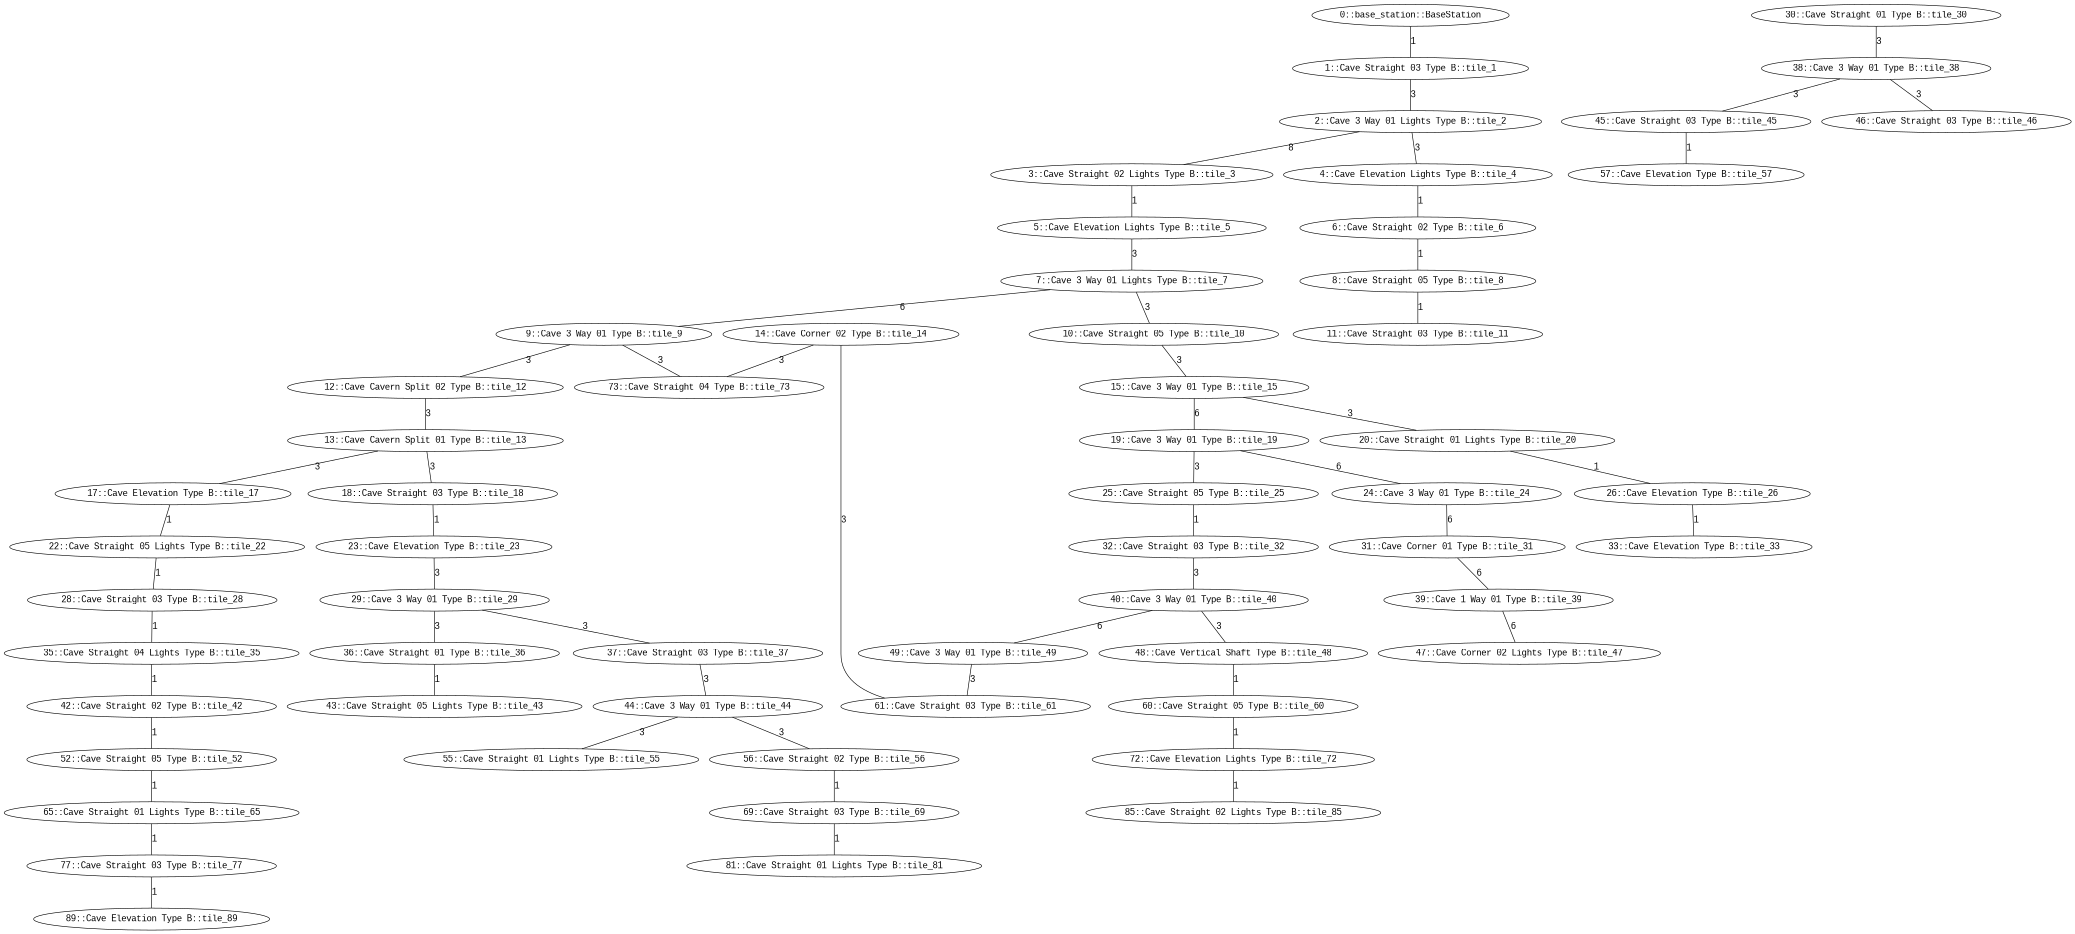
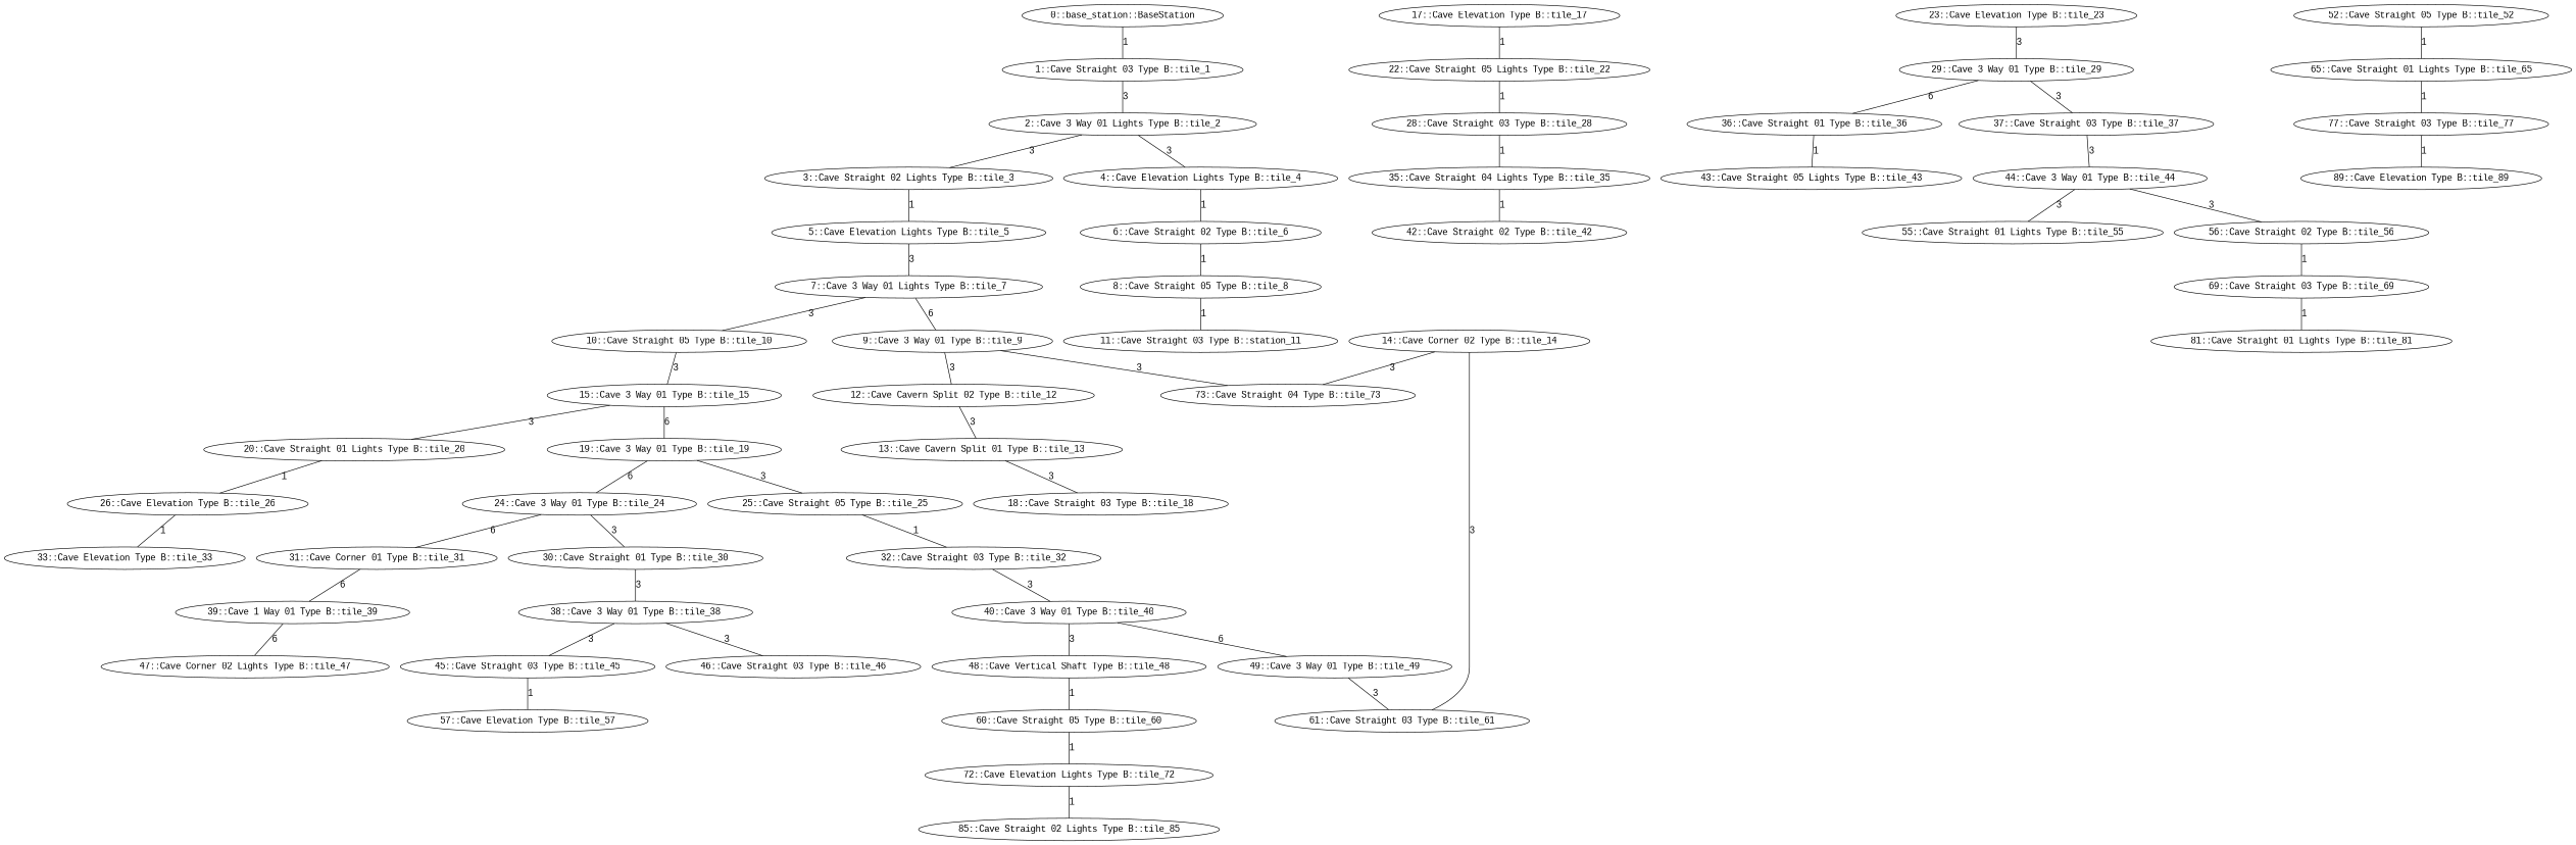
  graph {
    fontname="Liberation Mono"
    node [fontname="Liberation Mono"]
    edge [fontname="Liberation Mono"]
    n1 [label="0::base_station::BaseStation"]
    n2 [label="1::Cave Straight 03 Type B::tile_1"]
    n3 [label="2::Cave 3 Way 01 Lights Type B::tile_2"]
    n4 [label="3::Cave Straight 02 Lights Type B::tile_3"]
    n5 [label="4::Cave Elevation Lights Type B::tile_4"]
    n6 [label="5::Cave Elevation Lights Type B::tile_5"]
    n7 [label="6::Cave Straight 02 Type B::tile_6"]
    n8 [label="7::Cave 3 Way 01 Lights Type B::tile_7"]
    n9 [label="8::Cave Straight 05 Type B::tile_8"]
    n10 [label="9::Cave 3 Way 01 Type B::tile_9"]
    n11 [label="10::Cave Straight 05 Type B::tile_10"]
-   n12 [label="11::Cave Straight 03 Type B::tile_11"]
+   n12 [label="11::Cave Straight 03 Type B::station_11"]
    n13 [label="12::Cave Cavern Split 02 Type B::tile_12"]
    n14 [label="73::Cave Straight 04 Type B::tile_73"]
    n15 [label="15::Cave 3 Way 01 Type B::tile_15"]
    n16 [label="13::Cave Cavern Split 01 Type B::tile_13"]
    n17 [label="19::Cave 3 Way 01 Type B::tile_19"]
    n18 [label="20::Cave Straight 01 Lights Type B::tile_20"]
    n19 [label="17::Cave Elevation Type B::tile_17"]
    n20 [label="18::Cave Straight 03 Type B::tile_18"]
    n21 [label="22::Cave Straight 05 Lights Type B::tile_22"]
    n22 [label="23::Cave Elevation Type B::tile_23"]
    n23 [label="14::Cave Corner 02 Type B::tile_14"]
    n24 [label="61::Cave Straight 03 Type B::tile_61"]
    n25 [label="24::Cave 3 Way 01 Type B::tile_24"]
    n26 [label="25::Cave Straight 05 Type B::tile_25"]
    n27 [label="26::Cave Elevation Type B::tile_26"]
    n28 [label="28::Cave Straight 03 Type B::tile_28"]
    n29 [label="29::Cave 3 Way 01 Type B::tile_29"]
    n30 [label="30::Cave Straight 01 Type B::tile_30"]
    n31 [label="31::Cave Corner 01 Type B::tile_31"]
    n32 [label="32::Cave Straight 03 Type B::tile_32"]
    n33 [label="33::Cave Elevation Type B::tile_33"]
    n34 [label="35::Cave Straight 04 Lights Type B::tile_35"]
    n35 [label="36::Cave Straight 01 Type B::tile_36"]
    n36 [label="37::Cave Straight 03 Type B::tile_37"]
    n37 [label="38::Cave 3 Way 01 Type B::tile_38"]
    n38 [label="39::Cave 1 Way 01 Type B::tile_39"]
    n39 [label="40::Cave 3 Way 01 Type B::tile_40"]
    n40 [label="42::Cave Straight 02 Type B::tile_42"]
    n41 [label="43::Cave Straight 05 Lights Type B::tile_43"]
    n42 [label="44::Cave 3 Way 01 Type B::tile_44"]
    n43 [label="45::Cave Straight 03 Type B::tile_45"]
    n44 [label="46::Cave Straight 03 Type B::tile_46"]
    n45 [label="47::Cave Corner 02 Lights Type B::tile_47"]
    n46 [label="48::Cave Vertical Shaft Type B::tile_48"]
    n47 [label="49::Cave 3 Way 01 Type B::tile_49"]
    n48 [label="52::Cave Straight 05 Type B::tile_52"]
    n49 [label="55::Cave Straight 01 Lights Type B::tile_55"]
    n50 [label="56::Cave Straight 02 Type B::tile_56"]
    n51 [label="57::Cave Elevation Type B::tile_57"]
    n52 [label="60::Cave Straight 05 Type B::tile_60"]
    n53 [label="65::Cave Straight 01 Lights Type B::tile_65"]
    n54 [label="69::Cave Straight 03 Type B::tile_69"]
    n55 [label="72::Cave Elevation Lights Type B::tile_72"]
    n56 [label="77::Cave Straight 03 Type B::tile_77"]
    n57 [label="81::Cave Straight 01 Lights Type B::tile_81"]
    n58 [label="85::Cave Straight 02 Lights Type B::tile_85"]
    n59 [label="89::Cave Elevation Type B::tile_89"]
    n1 -- n2 [label=1]
    n2 -- n3 [label=3]
-   n3 -- n4 [label=8]
+   n3 -- n4 [label=3]
    n3 -- n5 [label=3]
    n4 -- n6 [label=1]
    n5 -- n7 [label=1]
    n6 -- n8 [label=3]
    n7 -- n9 [label=1]
    n8 -- n10 [label=6]
    n8 -- n11 [label=3]
    n9 -- n12 [label=1]
    n10 -- n13 [label=3]
    n10 -- n14 [label=3]
    n11 -- n15 [label=3]
    n13 -- n16 [label=3]
    n15 -- n17 [label=6]
    n15 -- n18 [label=3]
-   n16 -- n19 [label=3]
    n16 -- n20 [label=3]
    n17 -- n25 [label=6]
    n17 -- n26 [label=3]
    n18 -- n27 [label=1]
    n19 -- n21 [label=1]
-   n20 -- n22 [label=1]
    n21 -- n28 [label=1]
    n22 -- n29 [label=3]
    n23 -- n14 [label=3]
    n23 -- n24 [label=3]
+   n25 -- n30 [label=3]
    n25 -- n31 [label=6]
    n26 -- n32 [label=1]
    n27 -- n33 [label=1]
    n28 -- n34 [label=1]
-   n29 -- n35 [label=3]
+   n29 -- n35 [label=6]
    n29 -- n36 [label=3]
    n30 -- n37 [label=3]
    n31 -- n38 [label=6]
    n32 -- n39 [label=3]
    n34 -- n40 [label=1]
    n35 -- n41 [label=1]
    n36 -- n42 [label=3]
    n37 -- n43 [label=3]
    n37 -- n44 [label=3]
    n38 -- n45 [label=6]
    n39 -- n46 [label=3]
    n39 -- n47 [label=6]
-   n40 -- n48 [label=1]
    n42 -- n49 [label=3]
    n42 -- n50 [label=3]
    n43 -- n51 [label=1]
    n46 -- n52 [label=1]
    n47 -- n24 [label=3]
    n48 -- n53 [label=1]
    n50 -- n54 [label=1]
    n52 -- n55 [label=1]
    n53 -- n56 [label=1]
    n54 -- n57 [label=1]
    n55 -- n58 [label=1]
    n56 -- n59 [label=1]
  }
